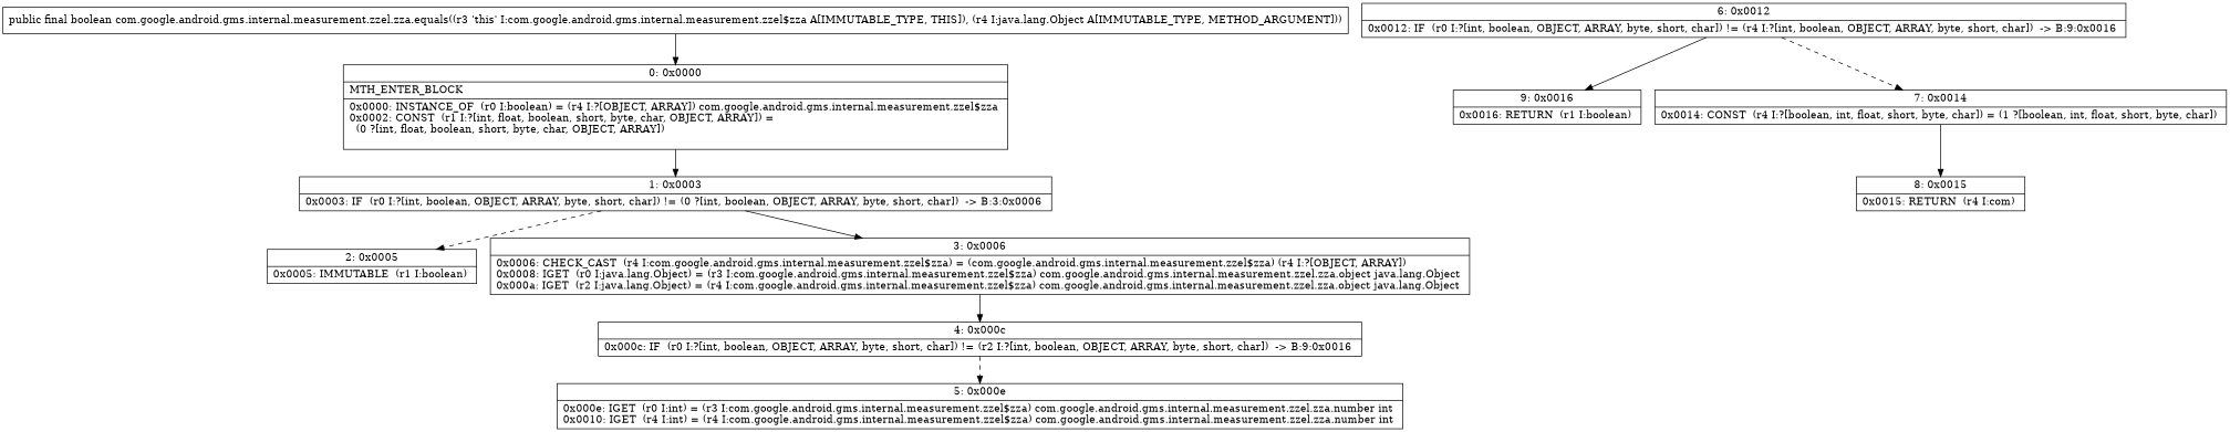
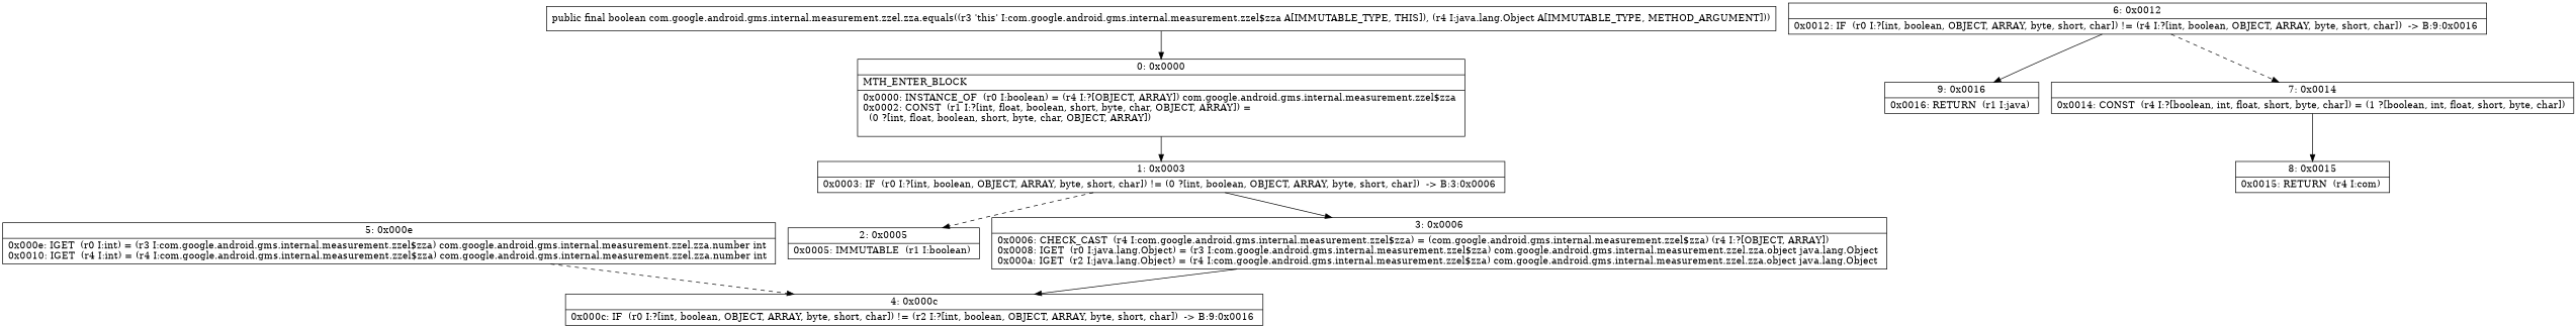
  digraph {
    node [shape=record]
    n1 [label="{0\:\ 0x0000|MTH_ENTER_BLOCK\l|0x0000: INSTANCE_OF  (r0 I:boolean) = (r4 I:?[OBJECT, ARRAY]) com.google.android.gms.internal.measurement.zzel$zza \l0x0002: CONST  (r1 I:?[int, float, boolean, short, byte, char, OBJECT, ARRAY]) = \l  (0 ?[int, float, boolean, short, byte, char, OBJECT, ARRAY])\l \l}"]
    n2 [label="{1\:\ 0x0003|0x0003: IF  (r0 I:?[int, boolean, OBJECT, ARRAY, byte, short, char]) != (0 ?[int, boolean, OBJECT, ARRAY, byte, short, char])  \-\> B:3:0x0006 \l}"]
    n3 [label="{2\:\ 0x0005|0x0005: IMMUTABLE  (r1 I:boolean) \l}"]
    n4 [label="{3\:\ 0x0006|0x0006: CHECK_CAST  (r4 I:com.google.android.gms.internal.measurement.zzel$zza) = (com.google.android.gms.internal.measurement.zzel$zza) (r4 I:?[OBJECT, ARRAY]) \l0x0008: IGET  (r0 I:java.lang.Object) = (r3 I:com.google.android.gms.internal.measurement.zzel$zza) com.google.android.gms.internal.measurement.zzel.zza.object java.lang.Object \l0x000a: IGET  (r2 I:java.lang.Object) = (r4 I:com.google.android.gms.internal.measurement.zzel$zza) com.google.android.gms.internal.measurement.zzel.zza.object java.lang.Object \l}"]
    n5 [label="{4\:\ 0x000c|0x000c: IF  (r0 I:?[int, boolean, OBJECT, ARRAY, byte, short, char]) != (r2 I:?[int, boolean, OBJECT, ARRAY, byte, short, char])  \-\> B:9:0x0016 \l}"]
    n6 [label="{5\:\ 0x000e|0x000e: IGET  (r0 I:int) = (r3 I:com.google.android.gms.internal.measurement.zzel$zza) com.google.android.gms.internal.measurement.zzel.zza.number int \l0x0010: IGET  (r4 I:int) = (r4 I:com.google.android.gms.internal.measurement.zzel$zza) com.google.android.gms.internal.measurement.zzel.zza.number int \l}"]
-   n7 [label="{9\:\ 0x0016|0x0016: RETURN  (r1 I:boolean) \l}"]
+   n7 [label="{9\:\ 0x0016|0x0016: RETURN  (r1 I:java) \l}"]
    n8 [label="{6\:\ 0x0012|0x0012: IF  (r0 I:?[int, boolean, OBJECT, ARRAY, byte, short, char]) != (r4 I:?[int, boolean, OBJECT, ARRAY, byte, short, char])  \-\> B:9:0x0016 \l}"]
    n9 [label="{7\:\ 0x0014|0x0014: CONST  (r4 I:?[boolean, int, float, short, byte, char]) = (1 ?[boolean, int, float, short, byte, char]) \l}"]
    n10 [label="{8\:\ 0x0015|0x0015: RETURN  (r4 I:com) \l}"]
    n11 [label="{public final boolean com.google.android.gms.internal.measurement.zzel.zza.equals((r3 'this' I:com.google.android.gms.internal.measurement.zzel$zza A[IMMUTABLE_TYPE, THIS]), (r4 I:java.lang.Object A[IMMUTABLE_TYPE, METHOD_ARGUMENT])) }"]
    n1 -> n2
    n2 -> n3 [style=dashed]
    n2 -> n4
    n4 -> n5
-   n5 -> n6 [style=dashed]
+   n6 -> n5 [style=dashed]
    n8 -> n7
    n8 -> n9 [style=dashed]
    n9 -> n10
    n11 -> n1
  }
